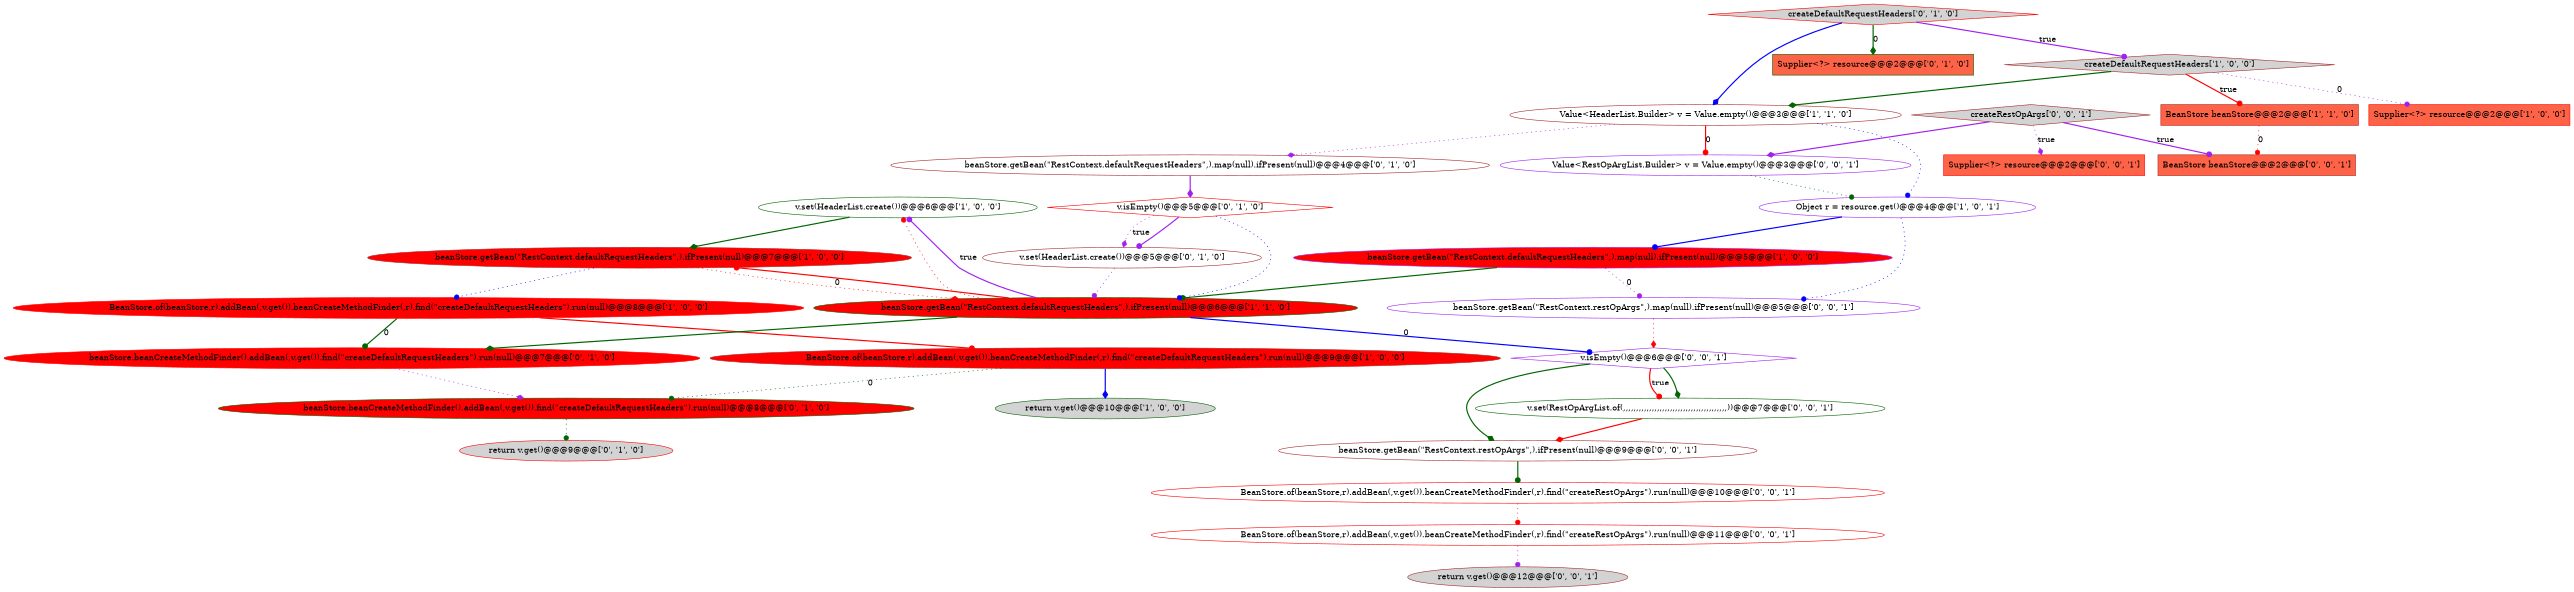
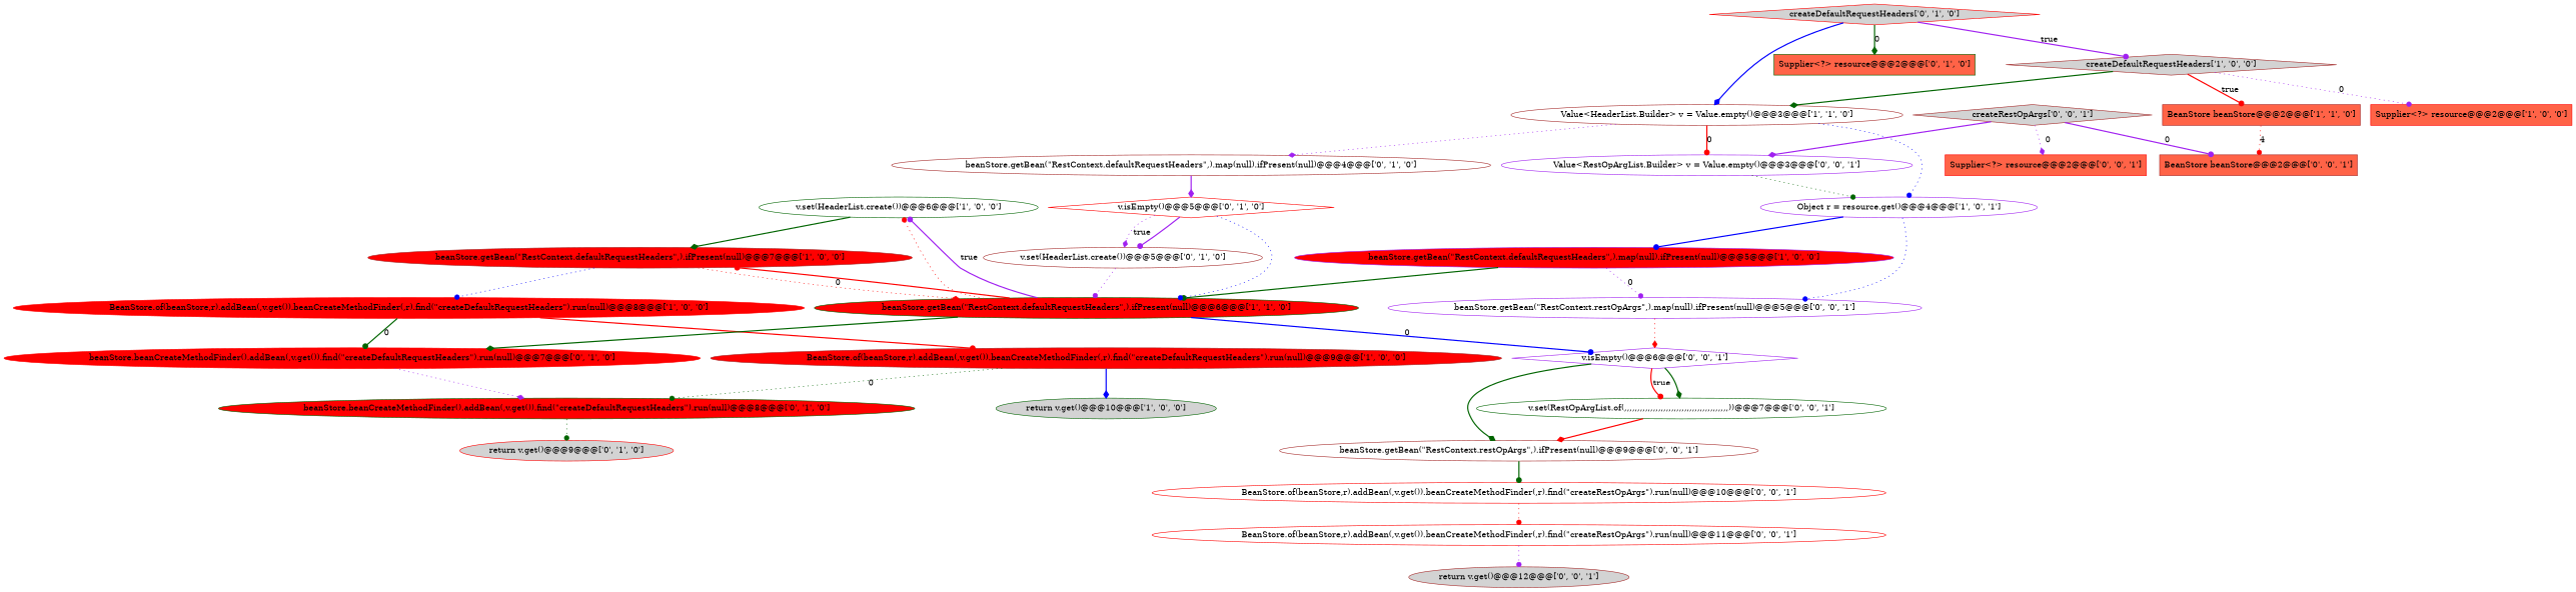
  digraph {
    node [color=brown fillcolor=white shape=ellipse style=filled]
    edge [arrowhead=dot color=purple style=bold]
    n1 [color=darkgreen label="v.set(HeaderList.create())@@@6@@@['1', '0', '0']"]
    n2 [fillcolor=red label="beanStore.getBean(\"RestContext.defaultRequestHeaders\",).ifPresent(null)@@@7@@@['1', '0', '0']"]
    n3 [color=red fillcolor=red label="BeanStore.of(beanStore,r).addBean(,v.get()).beanCreateMethodFinder(,r).find(\"createDefaultRequestHeaders\").run(null)@@@8@@@['1', '0', '0']"]
    n4 [color=darkgreen fillcolor=red label="beanStore.getBean(\"RestContext.defaultRequestHeaders\",).ifPresent(null)@@@6@@@['1', '1', '0']"]
    n5 [color=purple label="Object r = resource.get()@@@4@@@['1', '0', '1']"]
    n6 [color=purple label="beanStore.getBean(\"RestContext.restOpArgs\",).map(null).ifPresent(null)@@@5@@@['0', '0', '1']"]
    n7 [color=purple fillcolor=red label="beanStore.getBean(\"RestContext.defaultRequestHeaders\",).map(null).ifPresent(null)@@@5@@@['1', '0', '0']"]
    n8 [color=purple label="v.isEmpty()@@@6@@@['0', '0', '1']" shape=diamond]
    n9 [color=red fillcolor=red label="beanStore.beanCreateMethodFinder().addBean(,v.get()).find(\"createDefaultRequestHeaders\").run(null)@@@7@@@['0', '1', '0']"]
    n10 [fillcolor=red label="BeanStore.of(beanStore,r).addBean(,v.get()).beanCreateMethodFinder(,r).find(\"createDefaultRequestHeaders\").run(null)@@@9@@@['1', '0', '0']"]
    n11 [color=darkgreen fillcolor=red label="beanStore.beanCreateMethodFinder().addBean(,v.get()).find(\"createDefaultRequestHeaders\").run(null)@@@8@@@['0', '1', '0']"]
    n12 [color=darkgreen fillcolor=lightgray label="return v.get()@@@10@@@['1', '0', '0']"]
    n13 [label="v.set(HeaderList.create())@@@5@@@['0', '1', '0']"]
    n14 [label="beanStore.getBean(\"RestContext.restOpArgs\",).ifPresent(null)@@@9@@@['0', '0', '1']"]
    n15 [color=red label="BeanStore.of(beanStore,r).addBean(,v.get()).beanCreateMethodFinder(,r).find(\"createRestOpArgs\").run(null)@@@10@@@['0', '0', '1']"]
    n16 [color=red label="BeanStore.of(beanStore,r).addBean(,v.get()).beanCreateMethodFinder(,r).find(\"createRestOpArgs\").run(null)@@@11@@@['0', '0', '1']"]
    n17 [color=red fillcolor=tomato label="Supplier<?> resource@@@2@@@['1', '0', '0']" shape=box]
    n18 [color=darkgreen label="v.set(RestOpArgList.of(,,,,,,,,,,,,,,,,,,,,,,,,,,,,,,,,,,,,,,,,))@@@7@@@['0', '0', '1']"]
    n19 [color=red fillcolor=lightgray label="createDefaultRequestHeaders['0', '1', '0']" shape=diamond]
    n20 [label="Value<HeaderList.Builder> v = Value.empty()@@@3@@@['1', '1', '0']"]
    n21 [color=darkgreen fillcolor=tomato label="Supplier<?> resource@@@2@@@['0', '1', '0']" shape=box]
    n22 [fillcolor=lightgray label="createDefaultRequestHeaders['1', '0', '0']" shape=diamond]
    n23 [fillcolor=tomato label="BeanStore beanStore@@@2@@@['1', '1', '0']" shape=box]
    n24 [fillcolor=tomato label="BeanStore beanStore@@@2@@@['0', '0', '1']" shape=box]
    n25 [color=purple label="Value<RestOpArgList.Builder> v = Value.empty()@@@3@@@['0', '0', '1']"]
    n26 [label="beanStore.getBean(\"RestContext.defaultRequestHeaders\",).map(null).ifPresent(null)@@@4@@@['0', '1', '0']"]
    n27 [color=red fillcolor=lightgray label="return v.get()@@@9@@@['0', '1', '0']"]
    n28 [color=red label="v.isEmpty()@@@5@@@['0', '1', '0']" shape=diamond]
    n29 [fillcolor=lightgray label="return v.get()@@@12@@@['0', '0', '1']"]
    n30 [fillcolor=lightgray label="createRestOpArgs['0', '0', '1']" shape=diamond]
    n31 [color=red fillcolor=tomato label="Supplier<?> resource@@@2@@@['0', '0', '1']" shape=box]
    n1 -> n2 [arrowhead=diamond color=darkgreen]
    n2 -> n3 [color=blue style=dotted]
    n2 -> n4 [arrowhead=diamond color=red label=0 style=dotted]
    n3 -> n9 [color=darkgreen label=0]
    n3 -> n10 [color=red]
    n4 -> n1 [color=red style=dotted]
    n4 -> n1 [label=true]
    n4 -> n2 [color=red]
    n4 -> n8 [color=blue label=0]
    n4 -> n9 [arrowhead=diamond color=darkgreen]
    n5 -> n6 [color=blue style=dotted]
    n5 -> n7 [color=blue]
    n6 -> n8 [arrowhead=diamond color=red style=dotted]
    n7 -> n4 [color=darkgreen]
    n7 -> n6 [label=0 style=dotted]
    n8 -> n14 [arrowhead=diamond color=darkgreen]
    n8 -> n18 [arrowhead=diamond color=darkgreen]
    n8 -> n18 [color=red label=true]
    n9 -> n11 [arrowhead=diamond style=dotted]
    n10 -> n11 [color=darkgreen label=0 style=dotted]
    n10 -> n12 [arrowhead=diamond color=blue]
    n11 -> n27 [color=darkgreen style=dotted]
    n13 -> n4 [style=dotted]
    n14 -> n15 [color=darkgreen]
    n15 -> n16 [color=red style=dotted]
    n16 -> n29 [style=dotted]
    n18 -> n14 [arrowhead=diamond color=red]
    n19 -> n20 [arrowhead=diamond color=blue]
    n19 -> n21 [arrowhead=diamond color=darkgreen label=0]
    n19 -> n22 [label=true]
    n20 -> n5 [color=blue style=dotted]
    n20 -> n25 [color=red label=0]
    n20 -> n26 [arrowhead=diamond style=dotted]
    n22 -> n17 [label=0 style=dotted]
    n22 -> n20 [arrowhead=diamond color=darkgreen]
    n22 -> n23 [color=red label=true]
-   n23 -> n24 [color=red label=0 style=dotted]
+   n23 -> n24 [color=red label=4 style=dotted]
    n25 -> n5 [color=darkgreen style=dotted]
    n26 -> n28 [arrowhead=diamond]
    n28 -> n4 [color=blue style=dotted]
    n28 -> n13
    n28 -> n13 [arrowhead=diamond label=true style=dotted]
-   n30 -> n24 [label=true]
+   n30 -> n24 [label=0]
    n30 -> n25 [arrowhead=diamond]
-   n30 -> n31 [arrowhead=diamond label=true style=dotted]
+   n30 -> n31 [arrowhead=diamond label=0 style=dotted]
  }
